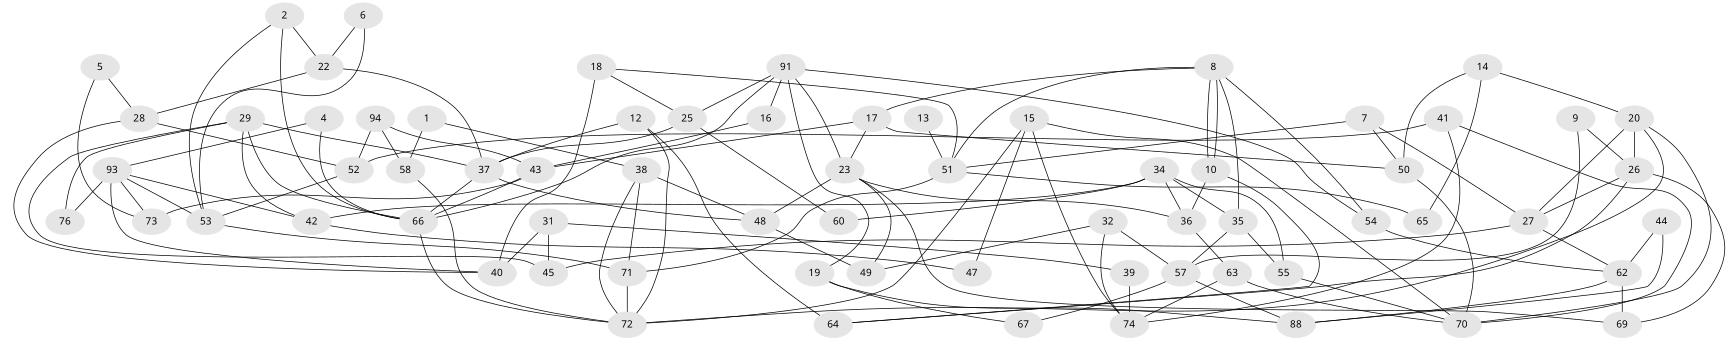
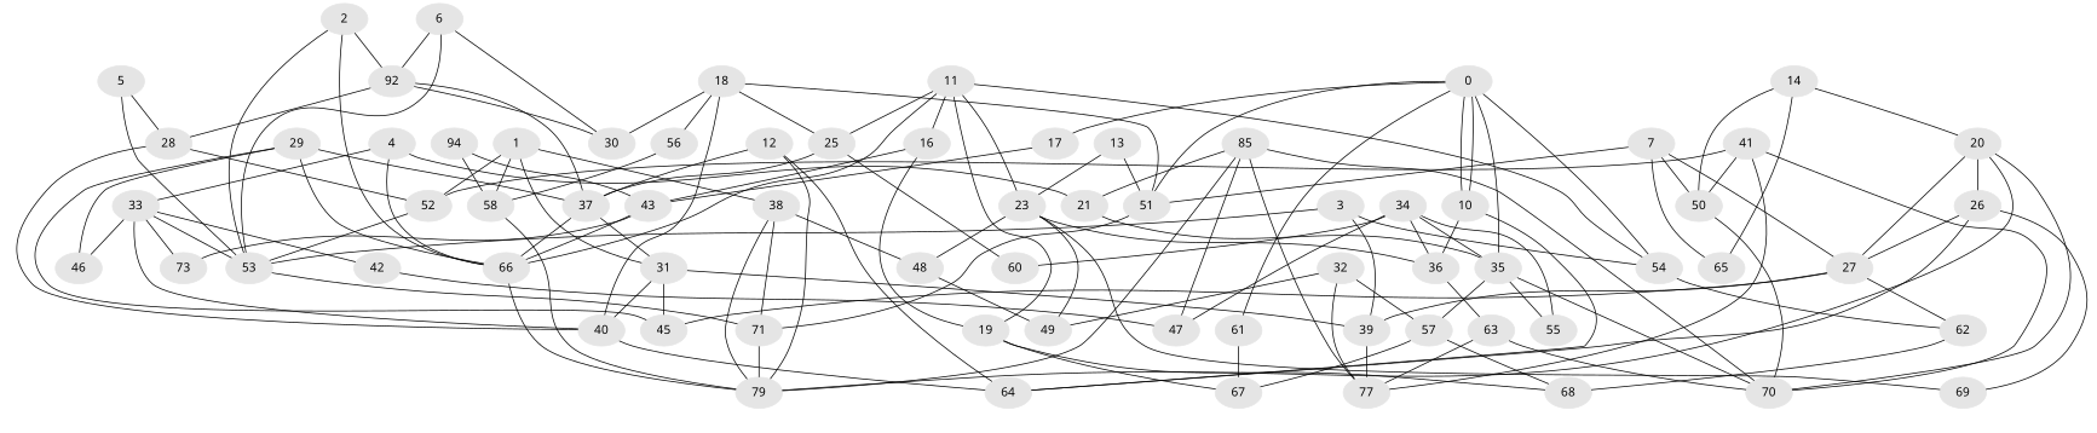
  graph {
    fontname="Noto Sans"
    node [color=gray90 fontname="Noto Sans" style=filled]
    edge [fontname="Noto Sans"]
    1
    31
    38
    58
    39
    40
    45
-   72
+   72 [label=79]
    48
    71
    2
-   22
+   22 [label=92]
    53
    66
    28
+   30
    37
+   3
    54
-   74
+   74 [label=77]
    62
    4
-   33 [label=93]
+   21
+   33
    35
    73
    42
-   46 [label=76]
+   46
    5
    52
    6
    7
    27
    50
    51
    65
    70
-   8
+   8 [label=0]
    10
    17
+   61
    36
    64
    43
    57
    55
    67
-   9
    26
    69
-   68 [label=88]
+   68
    63
-   11 [label=91]
+   11
    16
    19
    23
    25
    49
    60
    12
    13
    14
    20
-   15
+   15 [label=85]
    47
    18
+   56
    n68 [label=94]
    29
    32
    34
    41
-   44
+   1 -- 31
    1 -- 38
    1 -- 58
    31 -- 39
    31 -- 40
    31 -- 45
    38 -- 72
    38 -- 48
    38 -- 71
    58 -- 72
    39 -- 74
+   40 -- 64
    48 -- 49
    71 -- 72
    2 -- 22
    2 -- 53
    2 -- 66
    22 -- 28
+   22 -- 30
    22 -- 37
    53 -- 71
    66 -- 72
    28 -- 40
    28 -- 52
-   37 -- 48
+   37 -- 31
    37 -- 66
+   3 -- 39
+   3 -- 53
+   3 -- 54
    54 -- 62
-   62 -- 69
    62 -- 68
    4 -- 66
+   4 -- 21
    4 -- 33
+   21 -- 35
    33 -- 40
    33 -- 53
    33 -- 73
    33 -- 42
    33 -- 46
-   55 -- 70
+   35 -- 70
    35 -- 57
    35 -- 55
    42 -- 47
    5 -- 28
-   5 -- 73
+   5 -- 53
    52 -- 53
    6 -- 22
    6 -- 53
+   6 -- 30
    7 -- 27
    7 -- 50
    7 -- 51
-   51 -- 65
+   7 -- 65
+   27 -- 39
    27 -- 45
    27 -- 62
    50 -- 70
    51 -- 71
    8 -- 54
    8 -- 35
    8 -- 51
    8 -- 10
    8 -- 10
    8 -- 17
+   8 -- 61
    10 -- 36
    10 -- 64
    17 -- 43
+   61 -- 67
    36 -- 63
    43 -- 66
    43 -- 73
    57 -- 67
    57 -- 68
-   9 -- 57
-   9 -- 26
    26 -- 27
    26 -- 64
    26 -- 69
    63 -- 74
    63 -- 70
    11 -- 66
    11 -- 54
    11 -- 16
    11 -- 19
    11 -- 23
    11 -- 25
    16 -- 43
+   16 -- 19
    19 -- 67
    19 -- 68
    23 -- 48
    23 -- 36
    23 -- 69
    23 -- 49
    25 -- 37
    25 -- 60
    12 -- 72
    12 -- 37
    12 -- 64
    13 -- 51
-   17 -- 23
+   13 -- 23
    14 -- 50
    14 -- 65
    14 -- 20
    20 -- 72
    20 -- 27
    20 -- 70
    20 -- 26
    15 -- 72
    15 -- 74
+   15 -- 21
    15 -- 70
    15 -- 47
    18 -- 40
+   18 -- 30
    18 -- 51
    18 -- 25
+   18 -- 56
+   56 -- 58
    n68 -- 58
-   n68 -- 52
+   1 -- 52
    n68 -- 43
    29 -- 45
    29 -- 66
    29 -- 37
-   29 -- 42
    29 -- 46
    32 -- 74
    32 -- 57
    32 -- 49
    34 -- 35
-   34 -- 42
+   34 -- 47
    34 -- 36
    34 -- 55
    34 -- 60
    41 -- 74
    41 -- 52
-   17 -- 50
+   41 -- 50
    41 -- 70
-   44 -- 62
-   44 -- 68
  }
